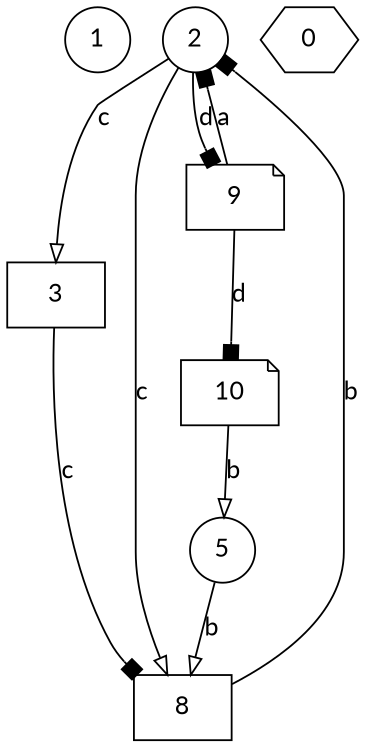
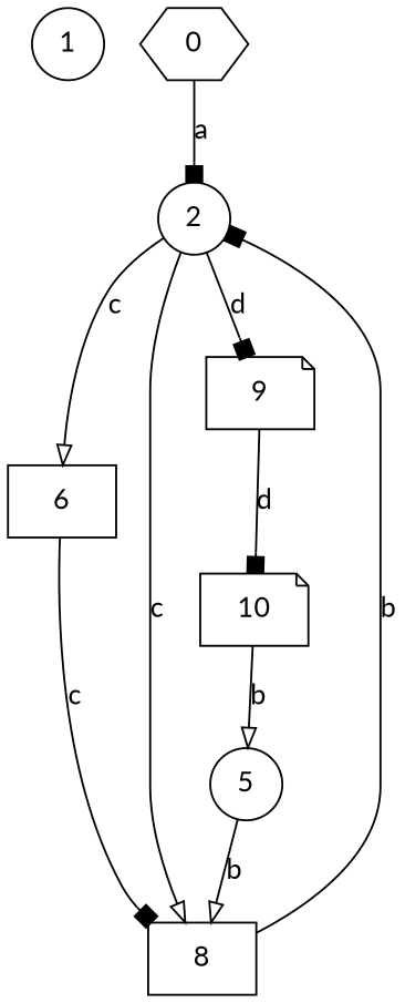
  strict digraph {
    fontname=Lato
    node [fontname=Lato shape=circle]
    edge [arrowhead=box fontname=Lato]
    1
    2
-   6 [shape=box label=3]
+   6 [shape=box]
    8 [shape=box]
    9 [shape=note]
    10 [shape=note]
    0 [shape=hexagon]
    5
    2 -> 6 [arrowhead=onormal label=c]
    2 -> 8 [arrowhead=onormal label=c]
    2 -> 9 [label=d]
    6 -> 8 [label=c]
    8 -> 2 [label=b]
-   9 -> 2 [label=a]
+   0 -> 2 [label=a]
    9 -> 10 [label=d]
    10 -> 5 [arrowhead=onormal label=b]
    5 -> 8 [arrowhead=onormal label=b]
  }
